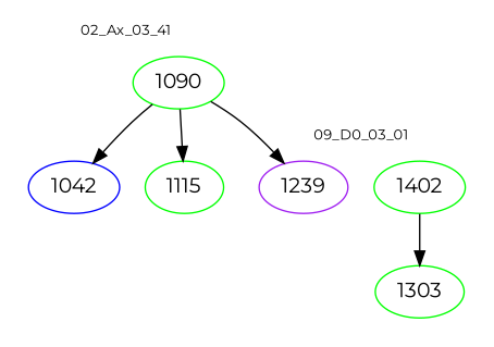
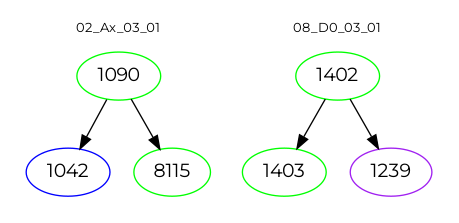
  digraph {
    fontname=Montserrat
    node [color=green fontname=Montserrat]
    edge [color=black fontname=Montserrat]
    n1 [label=1090]
    n2 [color=blue label=1042]
-   n3 [label=1115]
+   n3 [label=8115]
    n4 [label=1402]
-   n5 [label=1303]
+   n5 [label=1403]
    n6 [color=purple label=1239]
    subgraph cluster_1 {
      color=white
      fontsize=10
-     label="02_Ax_03_41"
+     label="02_Ax_03_01"
      n1
      n2
      n3
    }
    subgraph cluster_2 {
      color=white
      fontsize=10
-     label="09_D0_03_01"
+     label="08_D0_03_01"
      n4
      n5
      n6
    }
    n1 -> n2
    n1 -> n3
    n4 -> n5
-   n1 -> n6
+   n4 -> n6
  }
